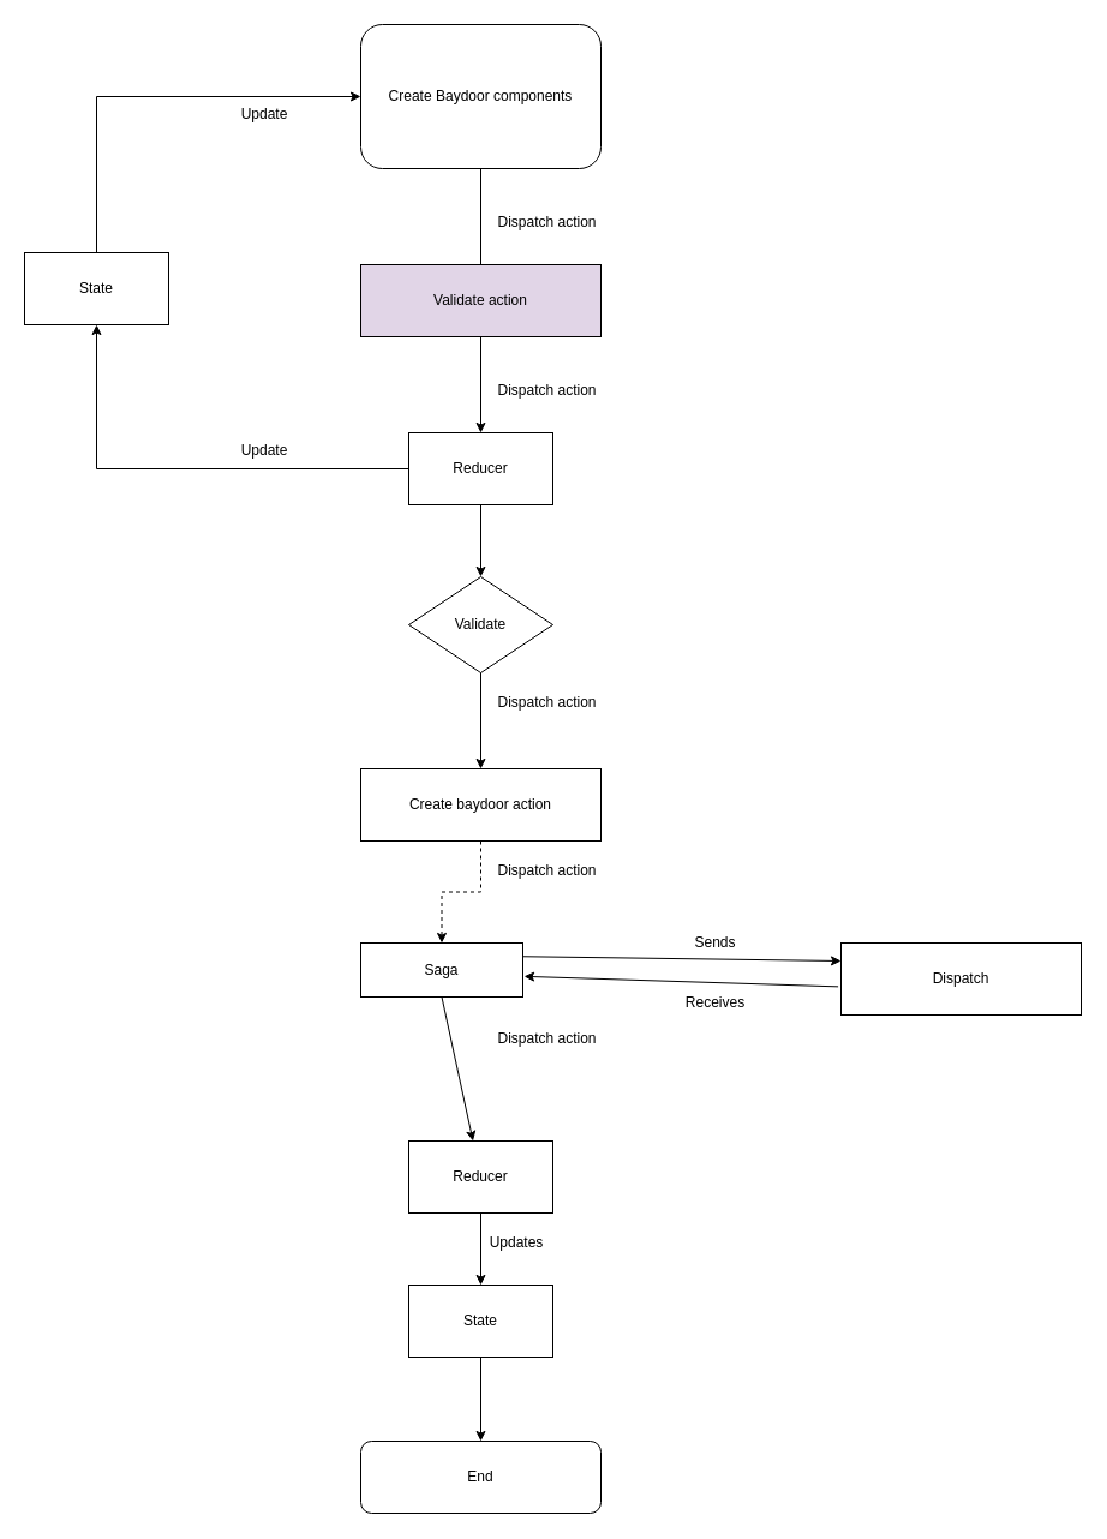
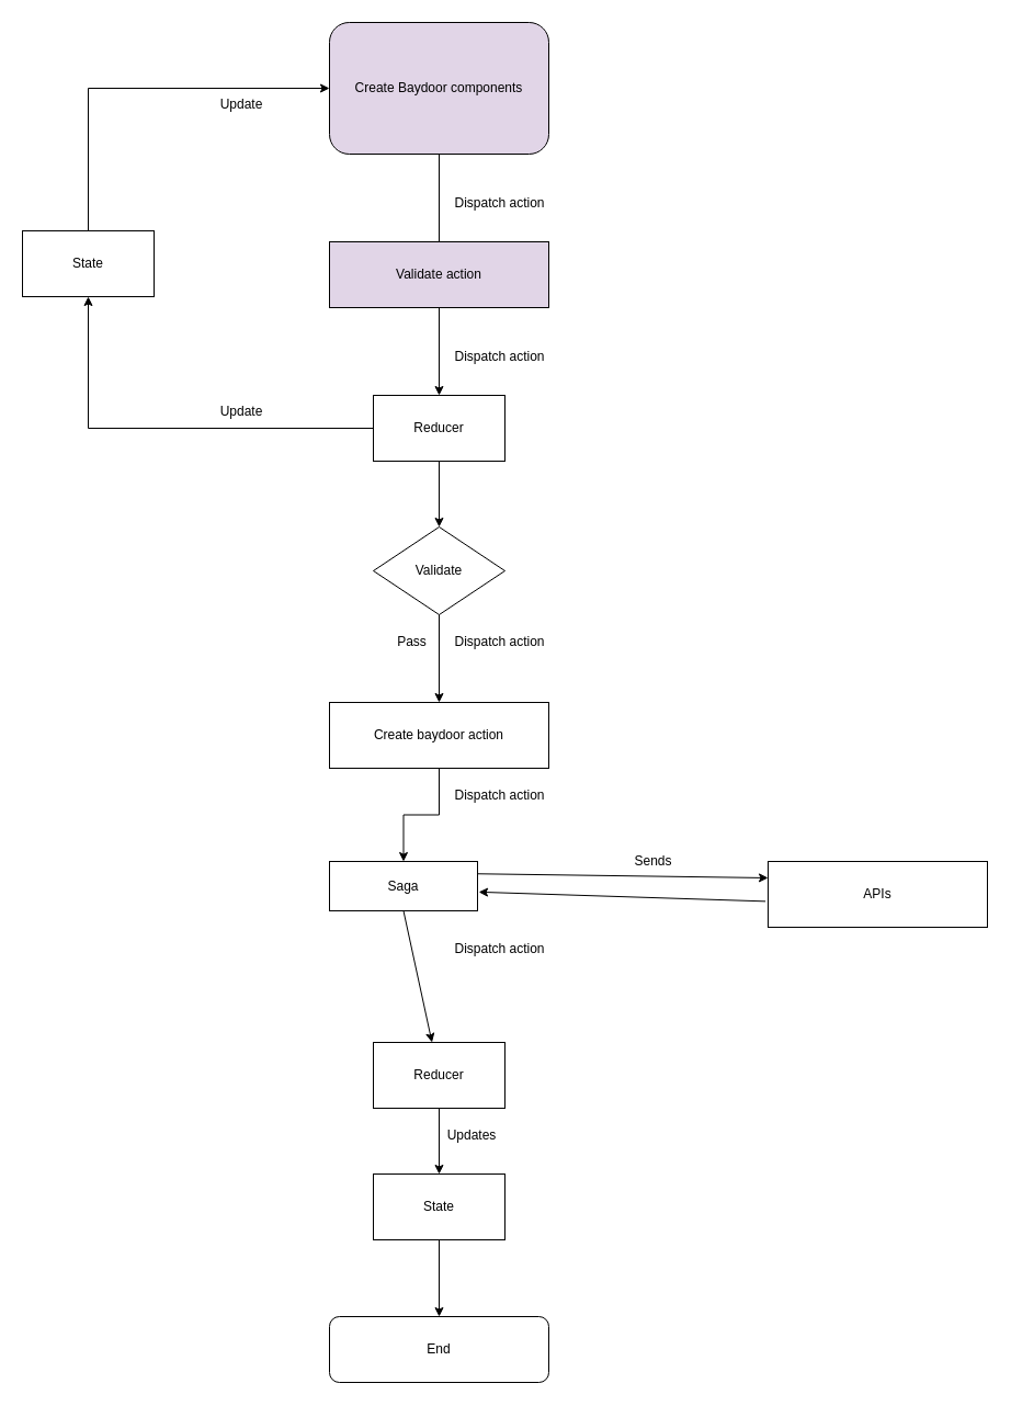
  <mxCell id="0" />
  <mxCell id="1" parent="0" />
  <mxCell id="2" style="edgeStyle=orthogonalEdgeStyle;rounded=0;orthogonalLoop=1;jettySize=auto;html=1;entryX=0.5;entryY=0;entryDx=0;entryDy=0;endArrow=none;" edge="1" parent="1" source="3" target="26"><mxGeometry relative="1" as="geometry" /></mxCell>
- <mxCell id="3" value="Create Baydoor components" style="whiteSpace=wrap;html=1;rounded=1;" parent="1" vertex="1"><mxGeometry x="300" y="20" width="200" height="120" as="geometry" /></mxCell>
+ <mxCell id="3" value="Create Baydoor components" style="whiteSpace=wrap;html=1;rounded=1;fillColor=#e1d5e7;" parent="1" vertex="1"><mxGeometry x="300" y="20" width="200" height="120" as="geometry" /></mxCell>
  <mxCell id="4" value="Validate" style="rhombus;whiteSpace=wrap;html=1;" parent="1" vertex="1"><mxGeometry x="340" y="480" width="120" height="80" as="geometry" /></mxCell>
  <mxCell id="5" value="Saga" style="rounded=0;whiteSpace=wrap;html=1;" parent="1" vertex="1"><mxGeometry x="300" y="785" width="135" height="45" as="geometry" /></mxCell>
- <mxCell id="7" value="Dispatch" style="rounded=0;whiteSpace=wrap;html=1;" parent="1" vertex="1"><mxGeometry x="700" y="785" width="200" height="60" as="geometry" /></mxCell>
+ <mxCell id="6" value="Pass" style="text;html=1;align=center;verticalAlign=middle;resizable=0;points=[];autosize=1;strokeColor=none;fillColor=none;" parent="1" vertex="1"><mxGeometry x="350" y="570" width="50" height="30" as="geometry" /></mxCell>
+ <mxCell id="7" value="APIs" style="rounded=0;whiteSpace=wrap;html=1;" parent="1" vertex="1"><mxGeometry x="700" y="785" width="200" height="60" as="geometry" /></mxCell>
  <mxCell id="8" value="" style="endArrow=classic;html=1;rounded=0;exitX=1;exitY=0.25;exitDx=0;exitDy=0;entryX=0;entryY=0.25;entryDx=0;entryDy=0;" parent="1" source="5" target="7" edge="1"><mxGeometry width="50" height="50" relative="1" as="geometry"><mxPoint x="380" y="750" as="sourcePoint" /><mxPoint x="430" y="700" as="targetPoint" /></mxGeometry></mxCell>
  <mxCell id="9" value="" style="endArrow=classic;html=1;rounded=0;exitX=-0.012;exitY=0.606;exitDx=0;exitDy=0;exitPerimeter=0;entryX=1.008;entryY=0.619;entryDx=0;entryDy=0;entryPerimeter=0;" parent="1" source="7" target="5" edge="1"><mxGeometry width="50" height="50" relative="1" as="geometry"><mxPoint x="380" y="750" as="sourcePoint" /><mxPoint x="430" y="700" as="targetPoint" /></mxGeometry></mxCell>
  <mxCell id="10" value="Sends" style="text;html=1;align=center;verticalAlign=middle;resizable=0;points=[];autosize=1;strokeColor=none;fillColor=none;rotation=0;" parent="1" vertex="1"><mxGeometry x="565" y="770" width="60" height="30" as="geometry" /></mxCell>
- <mxCell id="11" value="Receives" style="text;html=1;align=center;verticalAlign=middle;resizable=0;points=[];autosize=1;strokeColor=none;fillColor=none;" parent="1" vertex="1"><mxGeometry x="560" y="820" width="70" height="30" as="geometry" /></mxCell>
  <mxCell id="12" value="Dispatch action" style="text;html=1;align=center;verticalAlign=middle;resizable=0;points=[];autosize=1;strokeColor=none;fillColor=none;" parent="1" vertex="1"><mxGeometry x="400" y="570" width="110" height="30" as="geometry" /></mxCell>
  <mxCell id="13" style="edgeStyle=orthogonalEdgeStyle;rounded=0;orthogonalLoop=1;jettySize=auto;html=1;exitX=0.5;exitY=1;exitDx=0;exitDy=0;entryX=0.5;entryY=0;entryDx=0;entryDy=0;" parent="1" source="16" target="19" edge="1"><mxGeometry relative="1" as="geometry"><mxPoint x="400" y="1130" as="sourcePoint" /></mxGeometry></mxCell>
  <mxCell id="14" style="edgeStyle=orthogonalEdgeStyle;rounded=0;orthogonalLoop=1;jettySize=auto;html=1;exitX=0.5;exitY=1;exitDx=0;exitDy=0;entryX=0.5;entryY=0;entryDx=0;entryDy=0;" parent="1" source="15" target="16" edge="1"><mxGeometry relative="1" as="geometry" /></mxCell>
  <mxCell id="15" value="Reducer" style="rounded=0;whiteSpace=wrap;html=1;" parent="1" vertex="1"><mxGeometry x="340" y="950" width="120" height="60" as="geometry" /></mxCell>
  <mxCell id="16" value="State" style="rounded=0;whiteSpace=wrap;html=1;" parent="1" vertex="1"><mxGeometry x="340" y="1070" width="120" height="60" as="geometry" /></mxCell>
  <mxCell id="17" value="" style="endArrow=classic;html=1;rounded=0;exitX=0.5;exitY=1;exitDx=0;exitDy=0;" parent="1" source="5" target="15" edge="1"><mxGeometry width="50" height="50" relative="1" as="geometry"><mxPoint x="380" y="950" as="sourcePoint" /><mxPoint x="430" y="900" as="targetPoint" /></mxGeometry></mxCell>
  <mxCell id="18" value="Updates" style="text;html=1;strokeColor=none;fillColor=none;align=center;verticalAlign=middle;whiteSpace=wrap;rounded=0;" parent="1" vertex="1"><mxGeometry x="400" y="1020" width="60" height="30" as="geometry" /></mxCell>
  <mxCell id="19" value="End" style="rounded=1;whiteSpace=wrap;html=1;glass=0;sketch=0;" parent="1" vertex="1"><mxGeometry x="300" y="1200" width="200" height="60" as="geometry" /></mxCell>
  <mxCell id="20" value="Dispatch action" style="text;html=1;align=center;verticalAlign=middle;resizable=0;points=[];autosize=1;strokeColor=none;fillColor=none;" parent="1" vertex="1"><mxGeometry x="400" y="850" width="110" height="30" as="geometry" /></mxCell>
- <mxCell id="21" style="edgeStyle=orthogonalEdgeStyle;rounded=0;orthogonalLoop=1;jettySize=auto;html=1;entryX=0.5;entryY=0;entryDx=0;entryDy=0;dashed=1;" parent="1" source="22" target="5" edge="1"><mxGeometry relative="1" as="geometry" /></mxCell>
+ <mxCell id="21" style="edgeStyle=orthogonalEdgeStyle;rounded=0;orthogonalLoop=1;jettySize=auto;html=1;entryX=0.5;entryY=0;entryDx=0;entryDy=0;" parent="1" source="22" target="5" edge="1"><mxGeometry relative="1" as="geometry" /></mxCell>
  <mxCell id="22" value="Create baydoor action" style="rounded=0;whiteSpace=wrap;html=1;" parent="1" vertex="1"><mxGeometry x="300" y="640" width="200" height="60" as="geometry" /></mxCell>
  <mxCell id="23" value="" style="endArrow=classic;html=1;rounded=0;exitX=0.5;exitY=1;exitDx=0;exitDy=0;" parent="1" source="4" target="22" edge="1"><mxGeometry width="50" height="50" relative="1" as="geometry"><mxPoint x="310" y="770" as="sourcePoint" /><mxPoint x="360" y="720" as="targetPoint" /></mxGeometry></mxCell>
  <mxCell id="24" value="Dispatch action" style="text;html=1;align=center;verticalAlign=middle;resizable=0;points=[];autosize=1;strokeColor=none;fillColor=none;" parent="1" vertex="1"><mxGeometry x="400" y="710" width="110" height="30" as="geometry" /></mxCell>
  <mxCell id="25" style="edgeStyle=orthogonalEdgeStyle;rounded=0;orthogonalLoop=1;jettySize=auto;html=1;" edge="1" parent="1" source="26" target="30"><mxGeometry relative="1" as="geometry" /></mxCell>
  <mxCell id="26" value="Validate action" style="rounded=0;whiteSpace=wrap;html=1;fillColor=#e1d5e7;" vertex="1" parent="1"><mxGeometry x="300" y="220" width="200" height="60" as="geometry" /></mxCell>
  <mxCell id="27" value="Dispatch action" style="text;html=1;align=center;verticalAlign=middle;resizable=0;points=[];autosize=1;strokeColor=none;fillColor=none;" vertex="1" parent="1"><mxGeometry x="400" y="170" width="110" height="30" as="geometry" /></mxCell>
  <mxCell id="28" style="edgeStyle=orthogonalEdgeStyle;rounded=0;orthogonalLoop=1;jettySize=auto;html=1;entryX=0.5;entryY=0;entryDx=0;entryDy=0;" edge="1" parent="1" source="30" target="4"><mxGeometry relative="1" as="geometry" /></mxCell>
  <mxCell id="29" style="edgeStyle=orthogonalEdgeStyle;rounded=0;orthogonalLoop=1;jettySize=auto;html=1;entryX=0.5;entryY=1;entryDx=0;entryDy=0;" edge="1" parent="1" source="30" target="33"><mxGeometry relative="1" as="geometry" /></mxCell>
  <mxCell id="30" value="Reducer" style="rounded=0;whiteSpace=wrap;html=1;" vertex="1" parent="1"><mxGeometry x="340" y="360" width="120" height="60" as="geometry" /></mxCell>
  <mxCell id="31" value="Dispatch action" style="text;html=1;align=center;verticalAlign=middle;resizable=0;points=[];autosize=1;strokeColor=none;fillColor=none;" vertex="1" parent="1"><mxGeometry x="400" y="310" width="110" height="30" as="geometry" /></mxCell>
  <mxCell id="32" style="edgeStyle=orthogonalEdgeStyle;rounded=0;orthogonalLoop=1;jettySize=auto;html=1;entryX=0;entryY=0.5;entryDx=0;entryDy=0;" edge="1" parent="1" source="33" target="3"><mxGeometry relative="1" as="geometry"><Array as="points"><mxPoint x="80" y="80" /></Array></mxGeometry></mxCell>
  <mxCell id="33" value="State" style="rounded=0;whiteSpace=wrap;html=1;glass=0;sketch=0;" vertex="1" parent="1"><mxGeometry x="20" y="210" width="120" height="60" as="geometry" /></mxCell>
  <mxCell id="34" value="Update" style="text;html=1;strokeColor=none;fillColor=none;align=center;verticalAlign=middle;whiteSpace=wrap;rounded=0;glass=0;sketch=0;" vertex="1" parent="1"><mxGeometry x="190" y="360" width="60" height="30" as="geometry" /></mxCell>
  <mxCell id="35" value="Update" style="text;html=1;strokeColor=none;fillColor=none;align=center;verticalAlign=middle;whiteSpace=wrap;rounded=0;glass=0;sketch=0;" vertex="1" parent="1"><mxGeometry x="190" y="80" width="60" height="30" as="geometry" /></mxCell>
